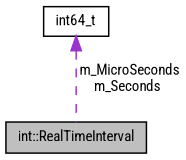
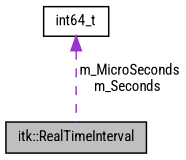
  digraph {
    fontname="Roboto Condensed"
    node [color=black fontname="Roboto Condensed" fontsize=10 shape=record style=filled]
-   n1 [fillcolor=grey75 fontcolor=black height=0.2 label="int::RealTimeInterval" width=0.4]
+   n1 [fillcolor=grey75 fontcolor=black height=0.2 label="itk::RealTimeInterval" width=0.4]
    n2 [fillcolor=white height=0.2 label=int64_t width=0.4]
    n2 -> n1 [color=darkorchid3 dir=back fontname="Roboto Condensed" fontsize=10 label=" m_MicroSeconds\nm_Seconds" labelfontname=Helvetica labelfontsize=10 style=dashed]
  }
